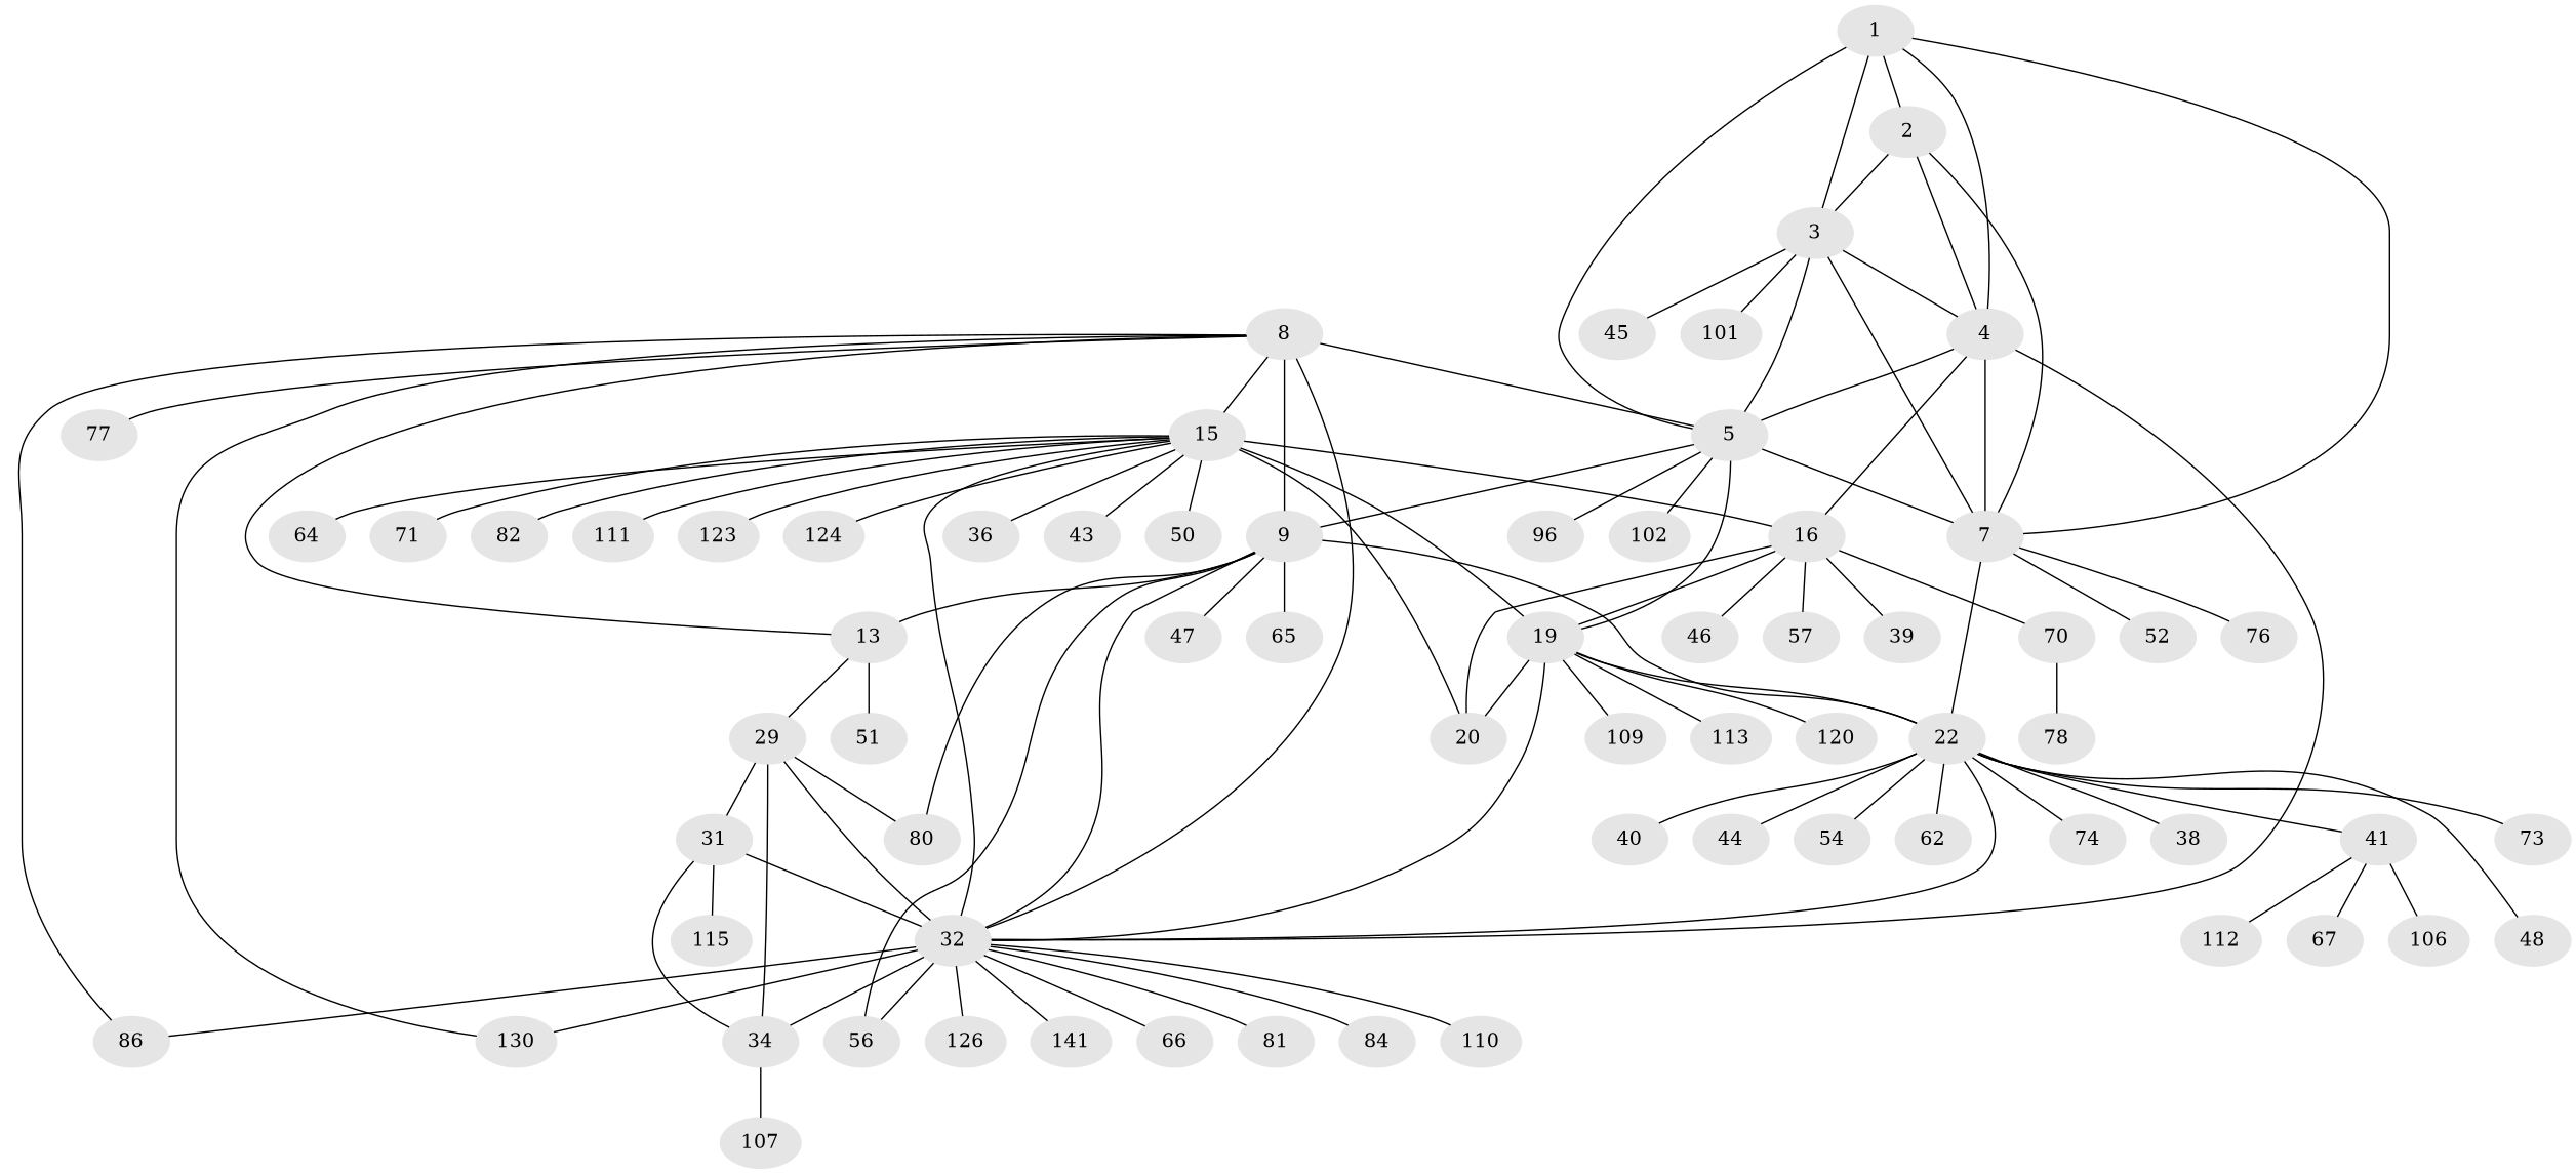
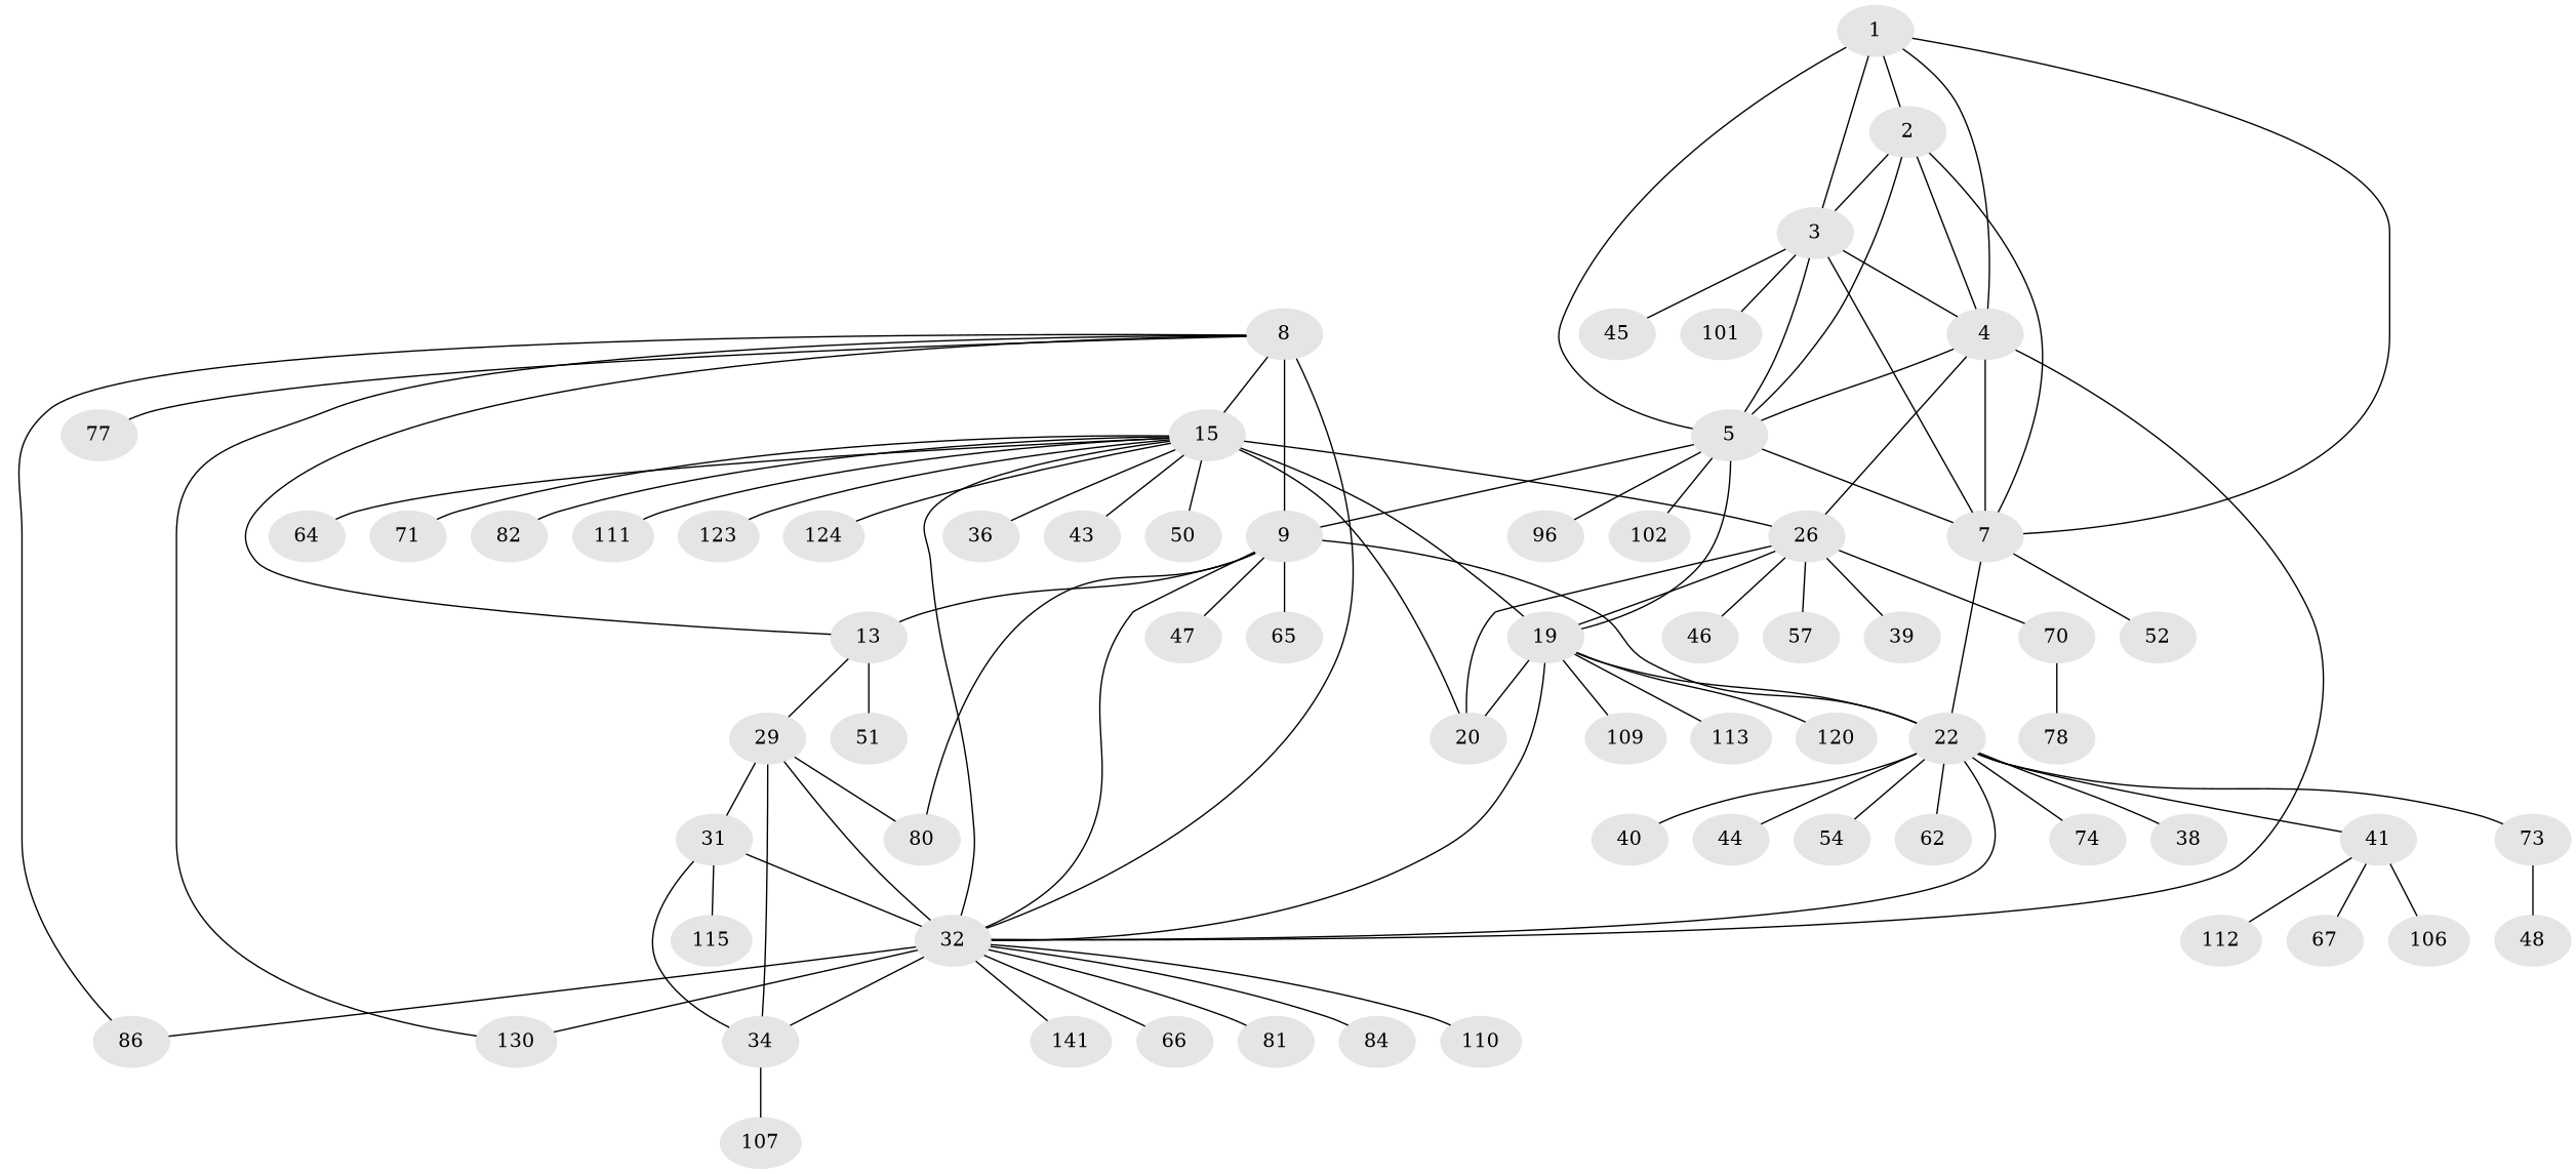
  graph {
    node [color=gray90 style=filled]
    2 [super="+127"]
    3
    4
    5 [super="+58+42+6"]
    7 [super="+128+129"]
    1
    45
    101
-   16 [super="+17+138"]
+   16 [super="+17+138" label=26]
    32 [super="+35+33+116+97+99+88+121"]
    9 [super="+11+140"]
    19 [super="+21"]
    96
    102
    22 [super="+122+104+135+119+23+24"]
    52
-   76
    20 [super="+59"]
    39
    46
    57
    70 [super="+100"]
    86 [super="+137+92"]
    130
-   56
    34 [super="+53"]
    66
    81
    84
    110
-   126
    141
    13
    47
    65
    80
    109
    113
    120
    38
    40 [super="+75"]
    41
    44
    48
    54
    62
    73
    74
    8 [super="+63+83+93+72+60+85+10"]
    15 [super="+18+68"]
    77
    29 [super="+30"]
    51
    36
    43
    50
    64
    71
    82
    111
    123
    124
    31
    78
    67 [super="+108"]
    106
    112
    115
    107
    2 -- 3
    2 -- 4
-   8 -- 5 [weight=2]
+   2 -- 5 [weight=2]
    2 -- 7
    3 -- 4
    3 -- 5 [weight=2]
    3 -- 7
    3 -- 45
    3 -- 101
    4 -- 5 [weight=2]
    4 -- 7
    4 -- 16
    4 -- 32
    5 -- 7 [weight=2]
    5 -- 9
    5 -- 19
    5 -- 96
    5 -- 102
    7 -- 22
    7 -- 52
-   7 -- 76
    1 -- 2
    1 -- 3
    1 -- 4
    1 -- 5 [weight=2]
    1 -- 7
    16 -- 19 [weight=4]
    16 -- 20 [weight=2]
    16 -- 39
    16 -- 46
    16 -- 57
    16 -- 70
    32 -- 86
    32 -- 130
-   32 -- 56
    32 -- 34 [weight=3]
    32 -- 66
    32 -- 81
    32 -- 84
    32 -- 110
-   32 -- 126
    32 -- 141
    9 -- 32
    9 -- 22 [weight=2]
-   9 -- 56
    9 -- 13 [weight=4]
    9 -- 47
    9 -- 65
    9 -- 80
    19 -- 32
    19 -- 22
    19 -- 20 [weight=2]
    19 -- 109
    19 -- 113
    19 -- 120
    22 -- 32
    22 -- 38
    22 -- 40
    22 -- 41
    22 -- 44
-   22 -- 48
+   73 -- 48
    22 -- 54
    22 -- 62
    22 -- 73
    22 -- 74
    70 -- 78
    34 -- 107
    13 -- 29
    13 -- 51
    41 -- 67
    41 -- 106
    41 -- 112
    8 -- 32
    8 -- 9 [weight=8]
    8 -- 86
    8 -- 130
    8 -- 13 [weight=2]
    8 -- 15
    8 -- 77
    15 -- 16 [weight=4]
    15 -- 32
    15 -- 19 [weight=4]
    15 -- 20 [weight=2]
    15 -- 36
    15 -- 43
    15 -- 50
    15 -- 64
    15 -- 71
    15 -- 82
    15 -- 111
    15 -- 123
    15 -- 124
    29 -- 32 [weight=6]
    29 -- 34 [weight=2]
    29 -- 80
    29 -- 31 [weight=2]
    31 -- 32 [weight=3]
    31 -- 34
    31 -- 115
  }
